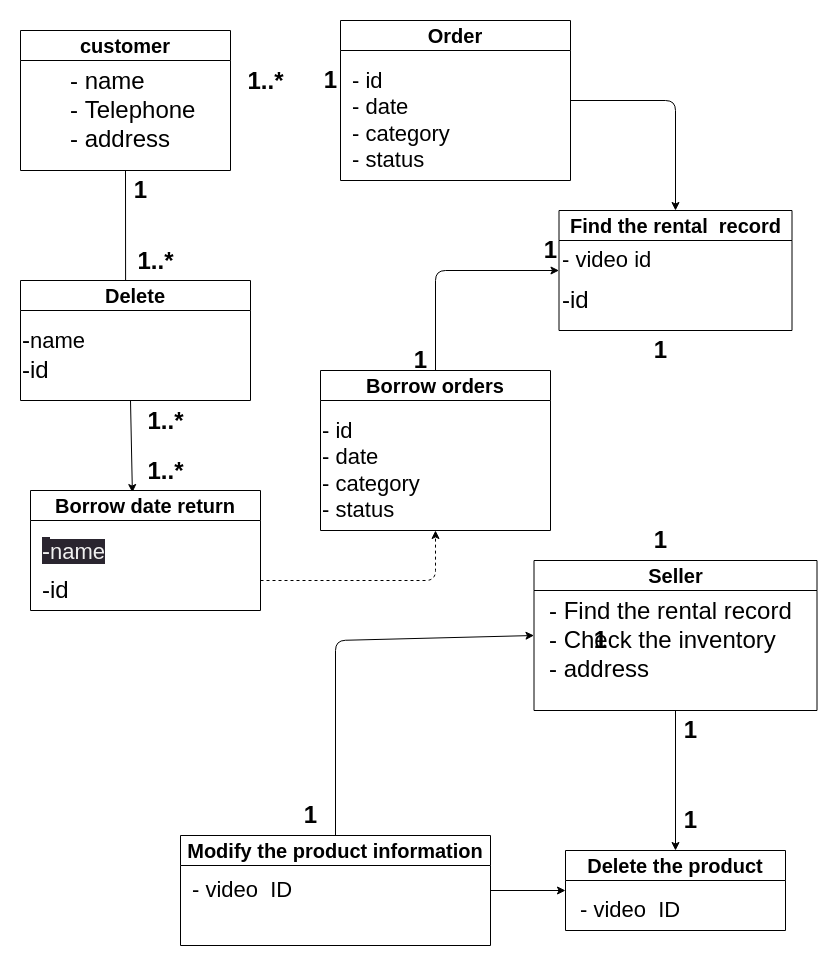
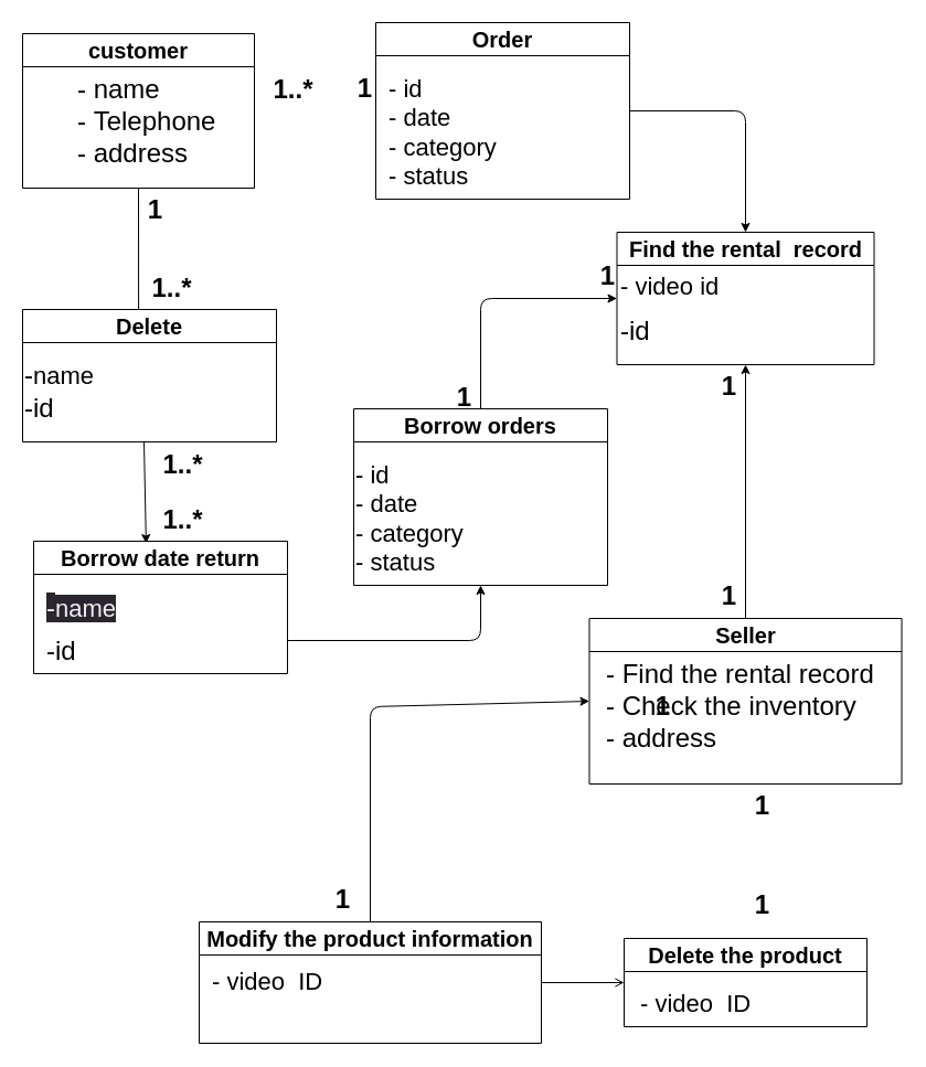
  <mxCell id="0" />
  <mxCell id="1" parent="0" />
  <mxCell id="2" style="edgeStyle=none;html=1;exitX=0.5;exitY=1;exitDx=0;exitDy=0;entryX=0.457;entryY=0.083;entryDx=0;entryDy=0;entryPerimeter=0;" parent="1" source="3" target="18" edge="1"><mxGeometry relative="1" as="geometry" /></mxCell>
  <mxCell id="3" value="&lt;font style=&quot;font-size: 20px;&quot;&gt;customer&lt;/font&gt;" style="swimlane;whiteSpace=wrap;html=1;startSize=30;" parent="1" vertex="1"><mxGeometry x="20" y="30" width="210" height="140" as="geometry" /></mxCell>
  <mxCell id="4" value="&lt;font style=&quot;&quot;&gt;&lt;span style=&quot;font-size: 24px;&quot;&gt;- name&lt;/span&gt;&lt;br&gt;&lt;span style=&quot;font-size: 24px;&quot;&gt;-&amp;nbsp;Telephone&lt;/span&gt;&lt;br&gt;&lt;span style=&quot;font-size: 24px;&quot;&gt;- address&lt;/span&gt;&lt;br&gt;&lt;/font&gt;" style="text;html=1;align=left;verticalAlign=middle;resizable=0;points=[];autosize=1;strokeColor=none;fillColor=none;" parent="3" vertex="1"><mxGeometry x="48" y="30" width="150" height="100" as="geometry" /></mxCell>
  <mxCell id="5" value="1..*" style="text;strokeColor=none;fillColor=none;html=1;fontSize=24;fontStyle=1;verticalAlign=middle;align=center;" parent="1" vertex="1"><mxGeometry x="250" y="80" width="30" as="geometry" /></mxCell>
  <mxCell id="6" value="1" style="text;strokeColor=none;fillColor=none;html=1;fontSize=24;fontStyle=1;verticalAlign=middle;align=center;" parent="1" vertex="1"><mxGeometry x="280" y="60" width="100" height="40" as="geometry" /></mxCell>
  <mxCell id="7" style="edgeStyle=none;html=1;exitX=1;exitY=0.5;exitDx=0;exitDy=0;entryX=0.5;entryY=0;entryDx=0;entryDy=0;" parent="1" source="8" target="14" edge="1"><mxGeometry relative="1" as="geometry"><Array as="points"><mxPoint x="675" y="100" /></Array></mxGeometry></mxCell>
  <mxCell id="8" value="&lt;font style=&quot;font-size: 20px;&quot;&gt;Order&lt;/font&gt;" style="swimlane;whiteSpace=wrap;html=1;startSize=30;" parent="1" vertex="1"><mxGeometry x="340" y="20" width="230" height="160" as="geometry" /></mxCell>
  <mxCell id="9" value="&lt;font style=&quot;&quot;&gt;&lt;span style=&quot;font-size: 22px;&quot;&gt;- id&lt;/span&gt;&lt;/font&gt;&lt;font style=&quot;&quot;&gt;&lt;br&gt;&lt;span style=&quot;font-size: 22px;&quot;&gt;-&amp;nbsp;date&lt;/span&gt;&lt;br&gt;&lt;span style=&quot;font-size: 22px;&quot;&gt;- category&lt;br&gt;&lt;/span&gt;&lt;font style=&quot;font-size: 22px;&quot;&gt;- status&lt;/font&gt;&lt;br&gt;&lt;/font&gt;" style="text;html=1;align=left;verticalAlign=middle;resizable=0;points=[];autosize=1;strokeColor=none;fillColor=none;" parent="8" vertex="1"><mxGeometry x="10" y="40" width="120" height="120" as="geometry" /></mxCell>
- <mxCell id="11" style="edgeStyle=none;html=1;exitX=0.5;exitY=1;exitDx=0;exitDy=0;entryX=0.5;entryY=0;entryDx=0;entryDy=0;" parent="1" source="12" target="25" edge="1"><mxGeometry relative="1" as="geometry" /></mxCell>
+ <mxCell id="10" style="edgeStyle=none;html=1;exitX=0.5;exitY=0;exitDx=0;exitDy=0;entryX=0.5;entryY=1;entryDx=0;entryDy=0;" parent="1" source="12" target="14" edge="1"><mxGeometry relative="1" as="geometry" /></mxCell>
  <mxCell id="12" value="&lt;span style=&quot;font-size: 20px;&quot;&gt;Seller&lt;/span&gt;" style="swimlane;whiteSpace=wrap;html=1;startSize=30;" parent="1" vertex="1"><mxGeometry x="533.5" y="560" width="283" height="150" as="geometry" /></mxCell>
  <mxCell id="13" value="&lt;font style=&quot;&quot;&gt;&lt;span style=&quot;font-size: 24px;&quot;&gt;- Find the rental record&lt;/span&gt;&lt;br&gt;&lt;span style=&quot;font-size: 24px;&quot;&gt;- Check the inventory&lt;/span&gt;&lt;br&gt;&lt;span style=&quot;font-size: 24px;&quot;&gt;- address&lt;/span&gt;&lt;br&gt;&lt;/font&gt;" style="text;html=1;align=left;verticalAlign=middle;resizable=0;points=[];autosize=1;strokeColor=none;fillColor=none;" parent="12" vertex="1"><mxGeometry x="13" y="30" width="270" height="100" as="geometry" /></mxCell>
  <mxCell id="14" value="&lt;span style=&quot;font-size: 20px;&quot;&gt;Find the rental&amp;nbsp; record&lt;/span&gt;" style="swimlane;whiteSpace=wrap;html=1;startSize=30;" parent="1" vertex="1"><mxGeometry x="558.5" y="210" width="233" height="120" as="geometry" /></mxCell>
  <mxCell id="15" value="&lt;font style=&quot;font-size: 22px;&quot;&gt; - video id&lt;br&gt;&lt;/font&gt;" style="text;html=1;align=left;verticalAlign=middle;resizable=0;points=[];autosize=1;strokeColor=none;fillColor=none;" parent="14" vertex="1"><mxGeometry x="1.5" y="30" width="110" height="40" as="geometry" /></mxCell>
  <mxCell id="16" value="&lt;font style=&quot;font-size: 22px;&quot;&gt;&lt;span style=&quot;font-size: 24px;&quot;&gt;-id&lt;/span&gt;&lt;br&gt;&lt;/font&gt;" style="text;html=1;align=left;verticalAlign=middle;resizable=0;points=[];autosize=1;strokeColor=none;fillColor=none;" parent="14" vertex="1"><mxGeometry x="1.5" y="70" width="50" height="40" as="geometry" /></mxCell>
  <mxCell id="17" style="edgeStyle=none;html=1;entryX=0.443;entryY=0.017;entryDx=0;entryDy=0;entryPerimeter=0;" parent="1" target="22" edge="1"><mxGeometry relative="1" as="geometry"><mxPoint x="130" y="400" as="sourcePoint" /></mxGeometry></mxCell>
  <mxCell id="18" value="&lt;span style=&quot;font-size: 20px;&quot;&gt;Delete&lt;/span&gt;" style="swimlane;whiteSpace=wrap;html=1;startSize=30;" parent="1" vertex="1"><mxGeometry x="20" y="280" width="230" height="120" as="geometry" /></mxCell>
  <mxCell id="19" value="&lt;font style=&quot;font-size: 22px;&quot;&gt;&lt;span style=&quot;font-size: 24px;&quot;&gt;-&lt;/span&gt;name&lt;br&gt;&lt;/font&gt;" style="text;html=1;align=left;verticalAlign=middle;resizable=0;points=[];autosize=1;strokeColor=none;fillColor=none;" parent="18" vertex="1"><mxGeometry y="40" width="90" height="40" as="geometry" /></mxCell>
  <mxCell id="20" value="&lt;font style=&quot;font-size: 22px;&quot;&gt;&lt;span style=&quot;font-size: 24px;&quot;&gt;-id&lt;/span&gt;&lt;br&gt;&lt;/font&gt;" style="text;html=1;align=left;verticalAlign=middle;resizable=0;points=[];autosize=1;strokeColor=none;fillColor=none;" parent="18" vertex="1"><mxGeometry y="70" width="50" height="40" as="geometry" /></mxCell>
- <mxCell id="21" style="edgeStyle=none;html=1;exitX=1;exitY=0.75;exitDx=0;exitDy=0;entryX=0.5;entryY=1;entryDx=0;entryDy=0;dashed=1;" parent="1" source="22" target="31" edge="1"><mxGeometry relative="1" as="geometry"><mxPoint x="440" y="570" as="targetPoint" /><Array as="points"><mxPoint x="435" y="580" /></Array></mxGeometry></mxCell>
+ <mxCell id="21" style="edgeStyle=none;html=1;exitX=1;exitY=0.75;exitDx=0;exitDy=0;entryX=0.5;entryY=1;entryDx=0;entryDy=0;" parent="1" source="22" target="31" edge="1"><mxGeometry relative="1" as="geometry"><mxPoint x="440" y="570" as="targetPoint" /><Array as="points"><mxPoint x="435" y="580" /></Array></mxGeometry></mxCell>
  <mxCell id="22" value="&lt;span style=&quot;font-size: 20px;&quot;&gt;Borrow date return&lt;/span&gt;" style="swimlane;whiteSpace=wrap;html=1;startSize=30;" parent="1" vertex="1"><mxGeometry x="30" y="490" width="230" height="120" as="geometry" /></mxCell>
  <mxCell id="23" value="&lt;font style=&quot;font-size: 22px;&quot;&gt;&lt;span style=&quot;font-size: 24px;&quot;&gt;-id&lt;/span&gt;&lt;br&gt;&lt;/font&gt;" style="text;html=1;align=left;verticalAlign=middle;resizable=0;points=[];autosize=1;strokeColor=none;fillColor=none;" parent="22" vertex="1"><mxGeometry x="10" y="80" width="50" height="40" as="geometry" /></mxCell>
  <mxCell id="24" value="&lt;span style=&quot;border-color: rgb(0, 0, 0); color: rgb(240, 240, 240); font-family: Helvetica; font-style: normal; font-variant-ligatures: normal; font-variant-caps: normal; font-weight: 400; letter-spacing: normal; orphans: 2; text-align: left; text-indent: 0px; text-transform: none; widows: 2; word-spacing: 0px; -webkit-text-stroke-width: 0px; background-color: rgb(42, 37, 47); text-decoration-thickness: initial; text-decoration-style: initial; text-decoration-color: initial; font-size: 24px;&quot;&gt;-&lt;/span&gt;&lt;span style=&quot;color: rgb(240, 240, 240); font-family: Helvetica; font-size: 22px; font-style: normal; font-variant-ligatures: normal; font-variant-caps: normal; font-weight: 400; letter-spacing: normal; orphans: 2; text-align: left; text-indent: 0px; text-transform: none; widows: 2; word-spacing: 0px; -webkit-text-stroke-width: 0px; background-color: rgb(42, 37, 47); text-decoration-thickness: initial; text-decoration-style: initial; text-decoration-color: initial; float: none; display: inline !important;&quot;&gt;name&lt;/span&gt;" style="text;whiteSpace=wrap;html=1;" parent="22" vertex="1"><mxGeometry x="10" y="40" width="100" height="50" as="geometry" /></mxCell>
  <mxCell id="25" value="&lt;span style=&quot;font-size: 20px;&quot;&gt;Delete the product&lt;/span&gt;" style="swimlane;whiteSpace=wrap;html=1;startSize=30;" parent="1" vertex="1"><mxGeometry x="565" y="850" width="220" height="80" as="geometry" /></mxCell>
  <mxCell id="26" value="&lt;font style=&quot;font-size: 22px;&quot;&gt; - video&amp;nbsp; ID&lt;br&gt;&lt;/font&gt;" style="text;html=1;align=left;verticalAlign=middle;resizable=0;points=[];autosize=1;strokeColor=none;fillColor=none;" parent="25" vertex="1"><mxGeometry x="13" y="40" width="120" height="40" as="geometry" /></mxCell>
- <mxCell id="27" style="edgeStyle=none;html=1;exitX=1;exitY=0.5;exitDx=0;exitDy=0;entryX=0;entryY=0.5;entryDx=0;entryDy=0;" parent="1" source="28" target="25" edge="1"><mxGeometry relative="1" as="geometry" /></mxCell>
+ <mxCell id="27" style="edgeStyle=none;html=1;exitX=1;exitY=0.5;exitDx=0;exitDy=0;entryX=0;entryY=0.5;entryDx=0;entryDy=0;endArrow=open;" parent="1" source="28" target="25" edge="1"><mxGeometry relative="1" as="geometry" /></mxCell>
  <mxCell id="28" value="&lt;span style=&quot;font-size: 20px;&quot;&gt;Modify the product information&lt;/span&gt;" style="swimlane;whiteSpace=wrap;html=1;startSize=30;" parent="1" vertex="1"><mxGeometry x="180" y="835" width="310" height="110" as="geometry" /></mxCell>
  <mxCell id="29" value="&lt;font style=&quot;font-size: 22px;&quot;&gt; - video&amp;nbsp; ID&lt;br&gt;&lt;/font&gt;" style="text;html=1;align=left;verticalAlign=middle;resizable=0;points=[];autosize=1;strokeColor=none;fillColor=none;" parent="28" vertex="1"><mxGeometry x="10" y="35" width="120" height="40" as="geometry" /></mxCell>
  <mxCell id="30" style="edgeStyle=none;html=1;exitX=0.5;exitY=0;exitDx=0;exitDy=0;entryX=0;entryY=0.5;entryDx=0;entryDy=0;" parent="1" source="31" target="14" edge="1"><mxGeometry relative="1" as="geometry"><mxPoint x="530" y="290" as="targetPoint" /><Array as="points"><mxPoint x="435" y="270" /></Array></mxGeometry></mxCell>
  <mxCell id="31" value="&lt;font style=&quot;font-size: 20px;&quot;&gt;Borrow orders&lt;/font&gt;" style="swimlane;whiteSpace=wrap;html=1;startSize=30;" parent="1" vertex="1"><mxGeometry x="320" y="370" width="230" height="160" as="geometry" /></mxCell>
  <mxCell id="32" value="&lt;font style=&quot;&quot;&gt;&lt;span style=&quot;font-size: 22px;&quot;&gt;- id&lt;/span&gt;&lt;/font&gt;&lt;font style=&quot;&quot;&gt;&lt;br&gt;&lt;span style=&quot;font-size: 22px;&quot;&gt;-&amp;nbsp;date&lt;/span&gt;&lt;br&gt;&lt;span style=&quot;font-size: 22px;&quot;&gt;- category&lt;br&gt;&lt;/span&gt;&lt;font style=&quot;font-size: 22px;&quot;&gt;- status&lt;/font&gt;&lt;br&gt;&lt;/font&gt;" style="text;html=1;align=left;verticalAlign=middle;resizable=0;points=[];autosize=1;strokeColor=none;fillColor=none;" parent="31" vertex="1"><mxGeometry y="40" width="120" height="120" as="geometry" /></mxCell>
  <mxCell id="33" value="1" style="text;strokeColor=none;fillColor=none;html=1;fontSize=24;fontStyle=1;verticalAlign=middle;align=center;" parent="1" vertex="1"><mxGeometry x="90" y="170" width="100" height="40" as="geometry" /></mxCell>
  <mxCell id="34" value="1..*" style="text;strokeColor=none;fillColor=none;html=1;fontSize=24;fontStyle=1;verticalAlign=middle;align=center;" parent="1" vertex="1"><mxGeometry x="140" y="260" width="30" as="geometry" /></mxCell>
  <mxCell id="35" value="1..*" style="text;strokeColor=none;fillColor=none;html=1;fontSize=24;fontStyle=1;verticalAlign=middle;align=center;" parent="1" vertex="1"><mxGeometry x="150" y="420" width="30" as="geometry" /></mxCell>
  <mxCell id="36" value="1..*" style="text;strokeColor=none;fillColor=none;html=1;fontSize=24;fontStyle=1;verticalAlign=middle;align=center;" parent="1" vertex="1"><mxGeometry x="150" y="470" width="30" as="geometry" /></mxCell>
  <mxCell id="37" value="1" style="text;strokeColor=none;fillColor=none;html=1;fontSize=24;fontStyle=1;verticalAlign=middle;align=center;" parent="1" vertex="1"><mxGeometry x="500" y="230" width="100" height="40" as="geometry" /></mxCell>
  <mxCell id="38" value="1" style="text;strokeColor=none;fillColor=none;html=1;fontSize=24;fontStyle=1;verticalAlign=middle;align=center;" parent="1" vertex="1"><mxGeometry x="370" y="340" width="100" height="40" as="geometry" /></mxCell>
  <mxCell id="39" value="1" style="text;strokeColor=none;fillColor=none;html=1;fontSize=24;fontStyle=1;verticalAlign=middle;align=center;" parent="1" vertex="1"><mxGeometry x="610" y="520" width="100" height="40" as="geometry" /></mxCell>
  <mxCell id="40" value="1" style="text;strokeColor=none;fillColor=none;html=1;fontSize=24;fontStyle=1;verticalAlign=middle;align=center;" parent="1" vertex="1"><mxGeometry x="610" y="330" width="100" height="40" as="geometry" /></mxCell>
  <mxCell id="41" value="1" style="text;strokeColor=none;fillColor=none;html=1;fontSize=24;fontStyle=1;verticalAlign=middle;align=center;" parent="1" vertex="1"><mxGeometry x="640" y="710" width="100" height="40" as="geometry" /></mxCell>
  <mxCell id="42" value="1" style="text;strokeColor=none;fillColor=none;html=1;fontSize=24;fontStyle=1;verticalAlign=middle;align=center;" parent="1" vertex="1"><mxGeometry x="640" y="800" width="100" height="40" as="geometry" /></mxCell>
  <mxCell id="43" value="1" style="text;strokeColor=none;fillColor=none;html=1;fontSize=24;fontStyle=1;verticalAlign=middle;align=center;" parent="1" vertex="1"><mxGeometry x="550" y="620" width="100" height="40" as="geometry" /></mxCell>
  <mxCell id="44" style="edgeStyle=none;html=1;exitX=0.75;exitY=1;exitDx=0;exitDy=0;entryX=0;entryY=0.5;entryDx=0;entryDy=0;" parent="1" source="45" target="12" edge="1"><mxGeometry relative="1" as="geometry"><Array as="points"><mxPoint x="335" y="640" /></Array></mxGeometry></mxCell>
  <mxCell id="45" value="1" style="text;strokeColor=none;fillColor=none;html=1;fontSize=24;fontStyle=1;verticalAlign=middle;align=center;" parent="1" vertex="1"><mxGeometry x="260" y="795" width="100" height="40" as="geometry" /></mxCell>
